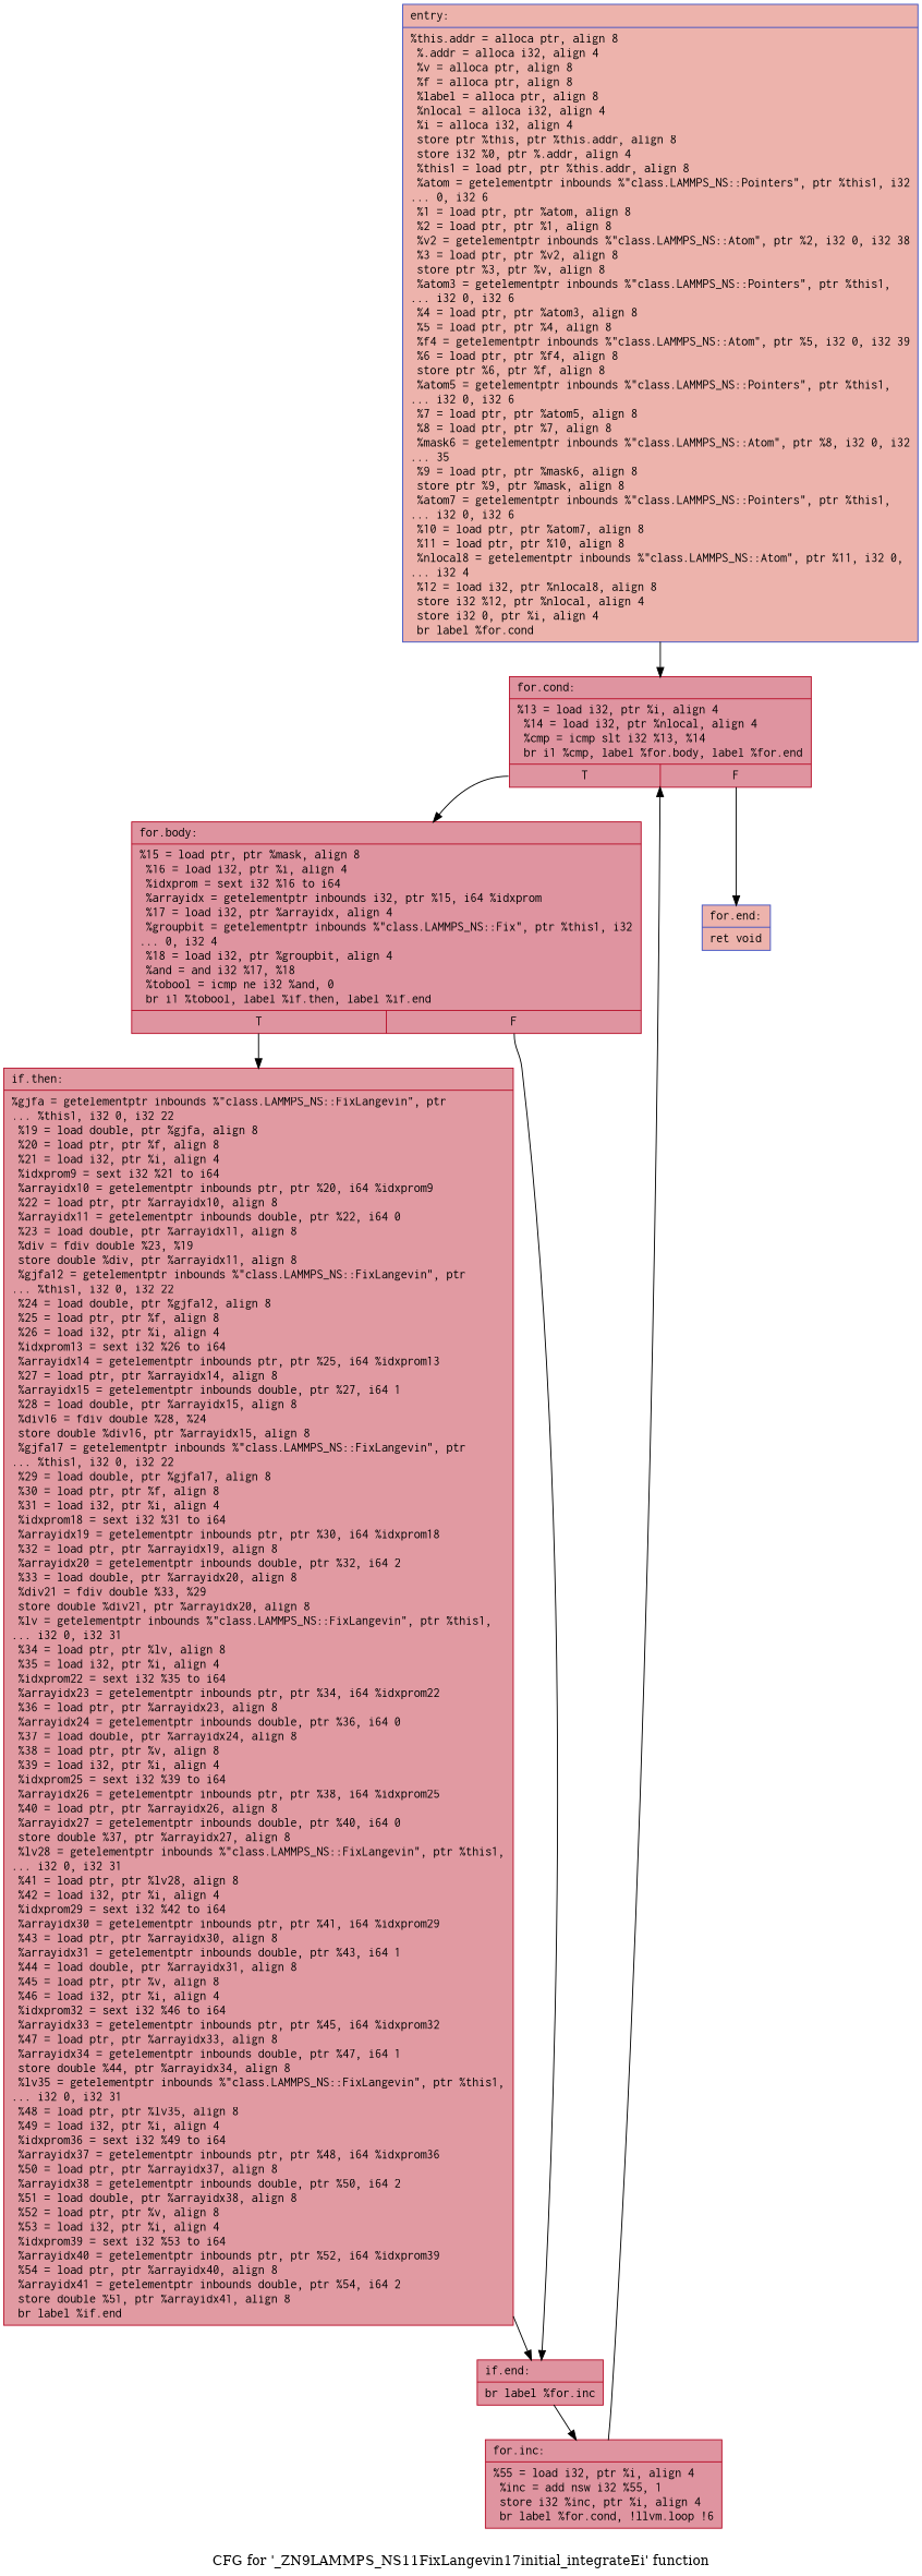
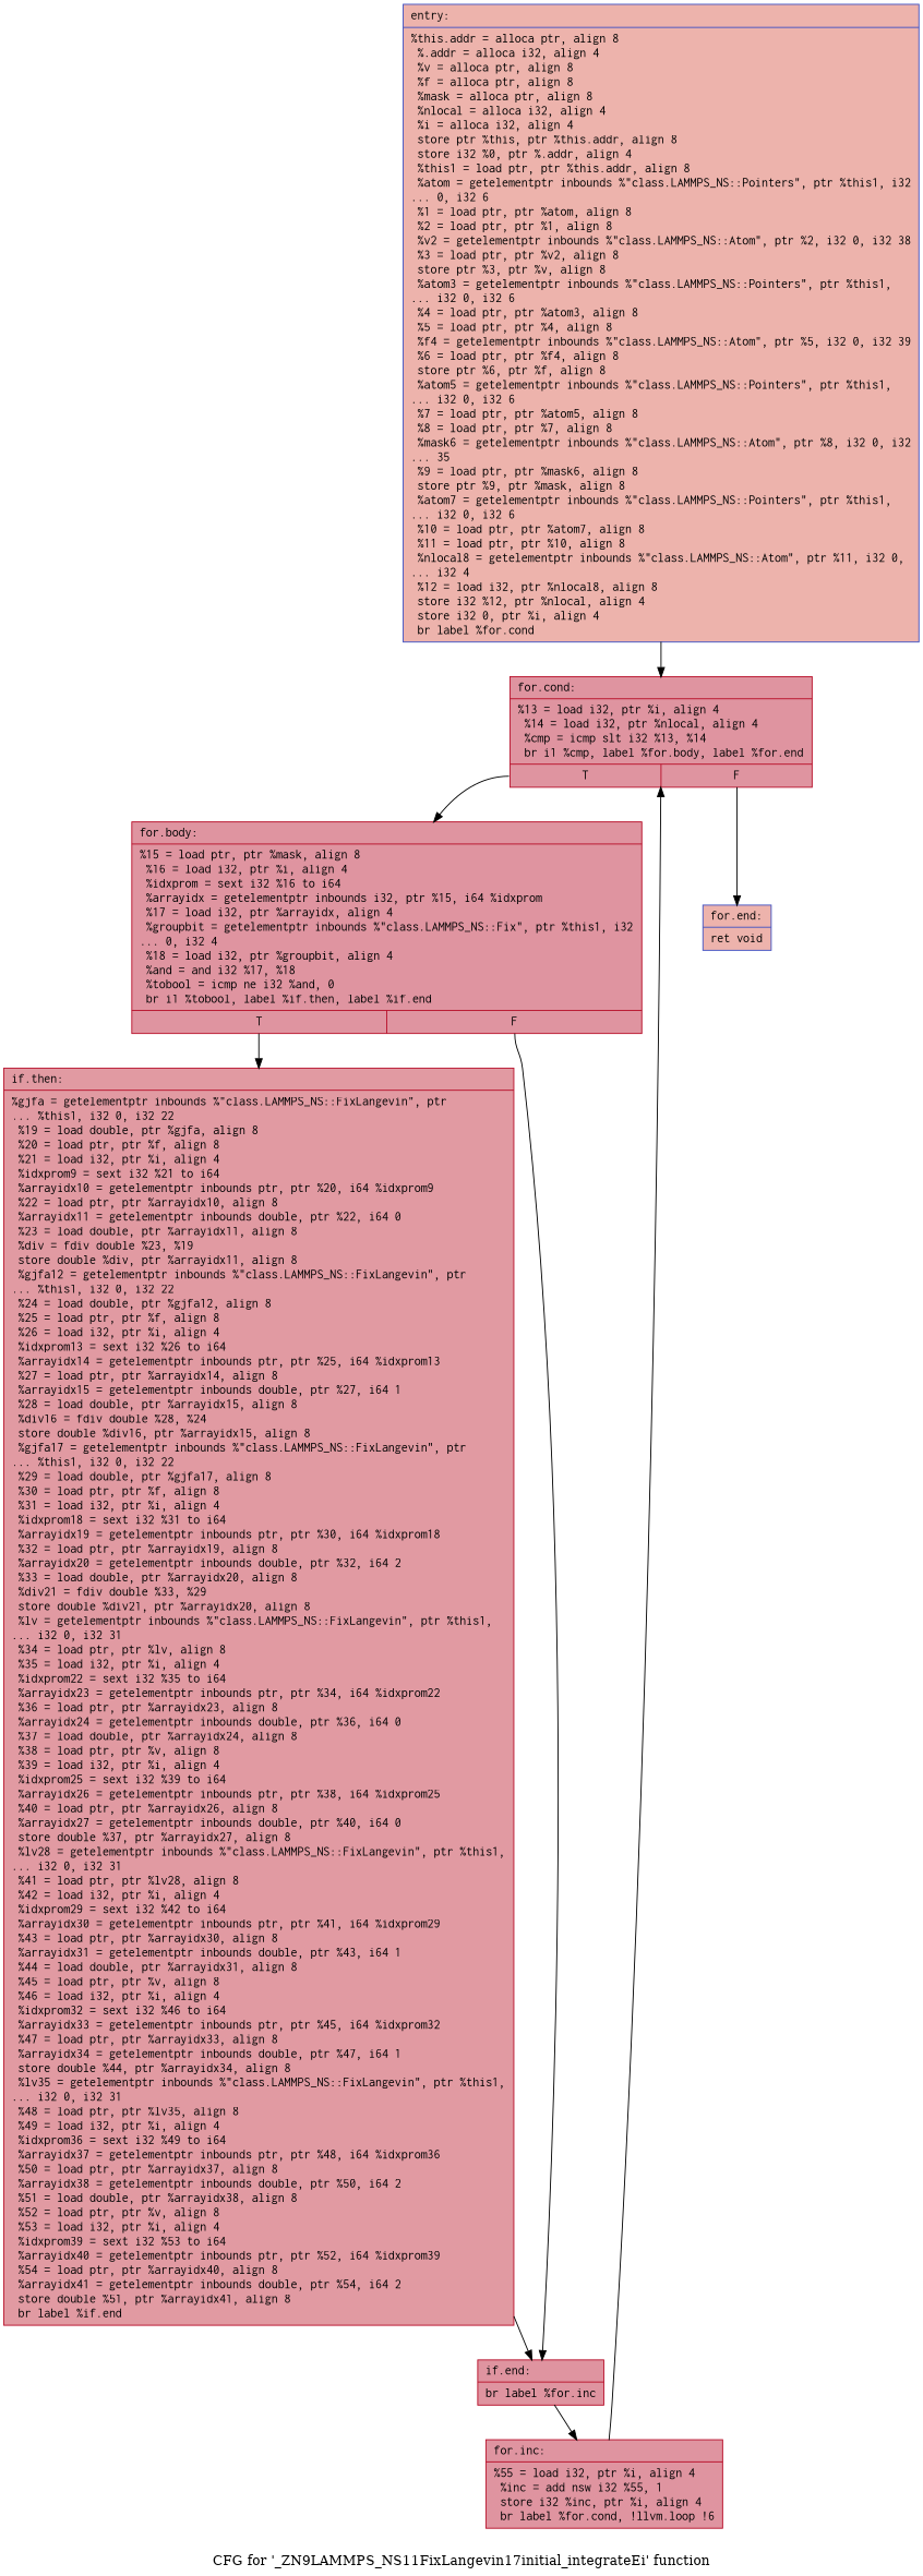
  digraph {
    label="CFG for '_ZN9LAMMPS_NS11FixLangevin17initial_integrateEi' function"
    node [color="#b70d28ff" fillcolor="#b70d2870" fontname=Courier shape=record style=filled]
-   n1 [color="#3d50c3ff" fillcolor="#d6524470" label="{entry:\l|  %this.addr = alloca ptr, align 8\l  %.addr = alloca i32, align 4\l  %v = alloca ptr, align 8\l  %f = alloca ptr, align 8\l  %label = alloca ptr, align 8\l  %nlocal = alloca i32, align 4\l  %i = alloca i32, align 4\l  store ptr %this, ptr %this.addr, align 8\l  store i32 %0, ptr %.addr, align 4\l  %this1 = load ptr, ptr %this.addr, align 8\l  %atom = getelementptr inbounds %\"class.LAMMPS_NS::Pointers\", ptr %this1, i32\l... 0, i32 6\l  %1 = load ptr, ptr %atom, align 8\l  %2 = load ptr, ptr %1, align 8\l  %v2 = getelementptr inbounds %\"class.LAMMPS_NS::Atom\", ptr %2, i32 0, i32 38\l  %3 = load ptr, ptr %v2, align 8\l  store ptr %3, ptr %v, align 8\l  %atom3 = getelementptr inbounds %\"class.LAMMPS_NS::Pointers\", ptr %this1,\l... i32 0, i32 6\l  %4 = load ptr, ptr %atom3, align 8\l  %5 = load ptr, ptr %4, align 8\l  %f4 = getelementptr inbounds %\"class.LAMMPS_NS::Atom\", ptr %5, i32 0, i32 39\l  %6 = load ptr, ptr %f4, align 8\l  store ptr %6, ptr %f, align 8\l  %atom5 = getelementptr inbounds %\"class.LAMMPS_NS::Pointers\", ptr %this1,\l... i32 0, i32 6\l  %7 = load ptr, ptr %atom5, align 8\l  %8 = load ptr, ptr %7, align 8\l  %mask6 = getelementptr inbounds %\"class.LAMMPS_NS::Atom\", ptr %8, i32 0, i32\l... 35\l  %9 = load ptr, ptr %mask6, align 8\l  store ptr %9, ptr %mask, align 8\l  %atom7 = getelementptr inbounds %\"class.LAMMPS_NS::Pointers\", ptr %this1,\l... i32 0, i32 6\l  %10 = load ptr, ptr %atom7, align 8\l  %11 = load ptr, ptr %10, align 8\l  %nlocal8 = getelementptr inbounds %\"class.LAMMPS_NS::Atom\", ptr %11, i32 0,\l... i32 4\l  %12 = load i32, ptr %nlocal8, align 8\l  store i32 %12, ptr %nlocal, align 4\l  store i32 0, ptr %i, align 4\l  br label %for.cond\l}"]
+   n1 [color="#3d50c3ff" fillcolor="#d6524470" label="{entry:\l|  %this.addr = alloca ptr, align 8\l  %.addr = alloca i32, align 4\l  %v = alloca ptr, align 8\l  %f = alloca ptr, align 8\l  %mask = alloca ptr, align 8\l  %nlocal = alloca i32, align 4\l  %i = alloca i32, align 4\l  store ptr %this, ptr %this.addr, align 8\l  store i32 %0, ptr %.addr, align 4\l  %this1 = load ptr, ptr %this.addr, align 8\l  %atom = getelementptr inbounds %\"class.LAMMPS_NS::Pointers\", ptr %this1, i32\l... 0, i32 6\l  %1 = load ptr, ptr %atom, align 8\l  %2 = load ptr, ptr %1, align 8\l  %v2 = getelementptr inbounds %\"class.LAMMPS_NS::Atom\", ptr %2, i32 0, i32 38\l  %3 = load ptr, ptr %v2, align 8\l  store ptr %3, ptr %v, align 8\l  %atom3 = getelementptr inbounds %\"class.LAMMPS_NS::Pointers\", ptr %this1,\l... i32 0, i32 6\l  %4 = load ptr, ptr %atom3, align 8\l  %5 = load ptr, ptr %4, align 8\l  %f4 = getelementptr inbounds %\"class.LAMMPS_NS::Atom\", ptr %5, i32 0, i32 39\l  %6 = load ptr, ptr %f4, align 8\l  store ptr %6, ptr %f, align 8\l  %atom5 = getelementptr inbounds %\"class.LAMMPS_NS::Pointers\", ptr %this1,\l... i32 0, i32 6\l  %7 = load ptr, ptr %atom5, align 8\l  %8 = load ptr, ptr %7, align 8\l  %mask6 = getelementptr inbounds %\"class.LAMMPS_NS::Atom\", ptr %8, i32 0, i32\l... 35\l  %9 = load ptr, ptr %mask6, align 8\l  store ptr %9, ptr %mask, align 8\l  %atom7 = getelementptr inbounds %\"class.LAMMPS_NS::Pointers\", ptr %this1,\l... i32 0, i32 6\l  %10 = load ptr, ptr %atom7, align 8\l  %11 = load ptr, ptr %10, align 8\l  %nlocal8 = getelementptr inbounds %\"class.LAMMPS_NS::Atom\", ptr %11, i32 0,\l... i32 4\l  %12 = load i32, ptr %nlocal8, align 8\l  store i32 %12, ptr %nlocal, align 4\l  store i32 0, ptr %i, align 4\l  br label %for.cond\l}"]
    n2 [label="{for.cond:\l|  %13 = load i32, ptr %i, align 4\l  %14 = load i32, ptr %nlocal, align 4\l  %cmp = icmp slt i32 %13, %14\l  br i1 %cmp, label %for.body, label %for.end\l|{<s0>T|<s1>F}}"]
    n3 [label="{for.body:\l|  %15 = load ptr, ptr %mask, align 8\l  %16 = load i32, ptr %i, align 4\l  %idxprom = sext i32 %16 to i64\l  %arrayidx = getelementptr inbounds i32, ptr %15, i64 %idxprom\l  %17 = load i32, ptr %arrayidx, align 4\l  %groupbit = getelementptr inbounds %\"class.LAMMPS_NS::Fix\", ptr %this1, i32\l... 0, i32 4\l  %18 = load i32, ptr %groupbit, align 4\l  %and = and i32 %17, %18\l  %tobool = icmp ne i32 %and, 0\l  br i1 %tobool, label %if.then, label %if.end\l|{<s0>T|<s1>F}}"]
    n4 [color="#3d50c3ff" fillcolor="#d6524470" label="{for.end:\l|  ret void\l}"]
    n5 [fillcolor="#bb1b2c70" label="{if.then:\l|  %gjfa = getelementptr inbounds %\"class.LAMMPS_NS::FixLangevin\", ptr\l... %this1, i32 0, i32 22\l  %19 = load double, ptr %gjfa, align 8\l  %20 = load ptr, ptr %f, align 8\l  %21 = load i32, ptr %i, align 4\l  %idxprom9 = sext i32 %21 to i64\l  %arrayidx10 = getelementptr inbounds ptr, ptr %20, i64 %idxprom9\l  %22 = load ptr, ptr %arrayidx10, align 8\l  %arrayidx11 = getelementptr inbounds double, ptr %22, i64 0\l  %23 = load double, ptr %arrayidx11, align 8\l  %div = fdiv double %23, %19\l  store double %div, ptr %arrayidx11, align 8\l  %gjfa12 = getelementptr inbounds %\"class.LAMMPS_NS::FixLangevin\", ptr\l... %this1, i32 0, i32 22\l  %24 = load double, ptr %gjfa12, align 8\l  %25 = load ptr, ptr %f, align 8\l  %26 = load i32, ptr %i, align 4\l  %idxprom13 = sext i32 %26 to i64\l  %arrayidx14 = getelementptr inbounds ptr, ptr %25, i64 %idxprom13\l  %27 = load ptr, ptr %arrayidx14, align 8\l  %arrayidx15 = getelementptr inbounds double, ptr %27, i64 1\l  %28 = load double, ptr %arrayidx15, align 8\l  %div16 = fdiv double %28, %24\l  store double %div16, ptr %arrayidx15, align 8\l  %gjfa17 = getelementptr inbounds %\"class.LAMMPS_NS::FixLangevin\", ptr\l... %this1, i32 0, i32 22\l  %29 = load double, ptr %gjfa17, align 8\l  %30 = load ptr, ptr %f, align 8\l  %31 = load i32, ptr %i, align 4\l  %idxprom18 = sext i32 %31 to i64\l  %arrayidx19 = getelementptr inbounds ptr, ptr %30, i64 %idxprom18\l  %32 = load ptr, ptr %arrayidx19, align 8\l  %arrayidx20 = getelementptr inbounds double, ptr %32, i64 2\l  %33 = load double, ptr %arrayidx20, align 8\l  %div21 = fdiv double %33, %29\l  store double %div21, ptr %arrayidx20, align 8\l  %lv = getelementptr inbounds %\"class.LAMMPS_NS::FixLangevin\", ptr %this1,\l... i32 0, i32 31\l  %34 = load ptr, ptr %lv, align 8\l  %35 = load i32, ptr %i, align 4\l  %idxprom22 = sext i32 %35 to i64\l  %arrayidx23 = getelementptr inbounds ptr, ptr %34, i64 %idxprom22\l  %36 = load ptr, ptr %arrayidx23, align 8\l  %arrayidx24 = getelementptr inbounds double, ptr %36, i64 0\l  %37 = load double, ptr %arrayidx24, align 8\l  %38 = load ptr, ptr %v, align 8\l  %39 = load i32, ptr %i, align 4\l  %idxprom25 = sext i32 %39 to i64\l  %arrayidx26 = getelementptr inbounds ptr, ptr %38, i64 %idxprom25\l  %40 = load ptr, ptr %arrayidx26, align 8\l  %arrayidx27 = getelementptr inbounds double, ptr %40, i64 0\l  store double %37, ptr %arrayidx27, align 8\l  %lv28 = getelementptr inbounds %\"class.LAMMPS_NS::FixLangevin\", ptr %this1,\l... i32 0, i32 31\l  %41 = load ptr, ptr %lv28, align 8\l  %42 = load i32, ptr %i, align 4\l  %idxprom29 = sext i32 %42 to i64\l  %arrayidx30 = getelementptr inbounds ptr, ptr %41, i64 %idxprom29\l  %43 = load ptr, ptr %arrayidx30, align 8\l  %arrayidx31 = getelementptr inbounds double, ptr %43, i64 1\l  %44 = load double, ptr %arrayidx31, align 8\l  %45 = load ptr, ptr %v, align 8\l  %46 = load i32, ptr %i, align 4\l  %idxprom32 = sext i32 %46 to i64\l  %arrayidx33 = getelementptr inbounds ptr, ptr %45, i64 %idxprom32\l  %47 = load ptr, ptr %arrayidx33, align 8\l  %arrayidx34 = getelementptr inbounds double, ptr %47, i64 1\l  store double %44, ptr %arrayidx34, align 8\l  %lv35 = getelementptr inbounds %\"class.LAMMPS_NS::FixLangevin\", ptr %this1,\l... i32 0, i32 31\l  %48 = load ptr, ptr %lv35, align 8\l  %49 = load i32, ptr %i, align 4\l  %idxprom36 = sext i32 %49 to i64\l  %arrayidx37 = getelementptr inbounds ptr, ptr %48, i64 %idxprom36\l  %50 = load ptr, ptr %arrayidx37, align 8\l  %arrayidx38 = getelementptr inbounds double, ptr %50, i64 2\l  %51 = load double, ptr %arrayidx38, align 8\l  %52 = load ptr, ptr %v, align 8\l  %53 = load i32, ptr %i, align 4\l  %idxprom39 = sext i32 %53 to i64\l  %arrayidx40 = getelementptr inbounds ptr, ptr %52, i64 %idxprom39\l  %54 = load ptr, ptr %arrayidx40, align 8\l  %arrayidx41 = getelementptr inbounds double, ptr %54, i64 2\l  store double %51, ptr %arrayidx41, align 8\l  br label %if.end\l}"]
    n6 [label="{if.end:\l|  br label %for.inc\l}"]
    n7 [label="{for.inc:\l|  %55 = load i32, ptr %i, align 4\l  %inc = add nsw i32 %55, 1\l  store i32 %inc, ptr %i, align 4\l  br label %for.cond, !llvm.loop !6\l}"]
    n1 -> n2
    n2 -> n3 [tailport=s0]
    n2 -> n4 [tailport=s1]
    n3 -> n5 [tailport=s0]
    n3 -> n6 [tailport=s1]
    n5 -> n6
    n6 -> n7
    n7 -> n2
  }
